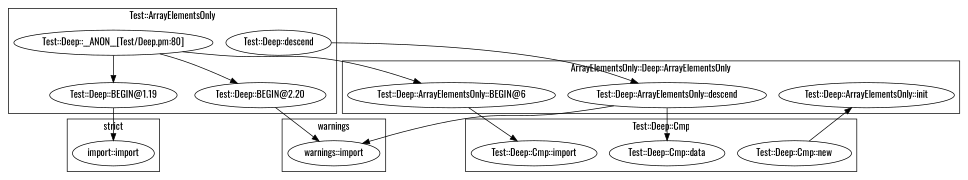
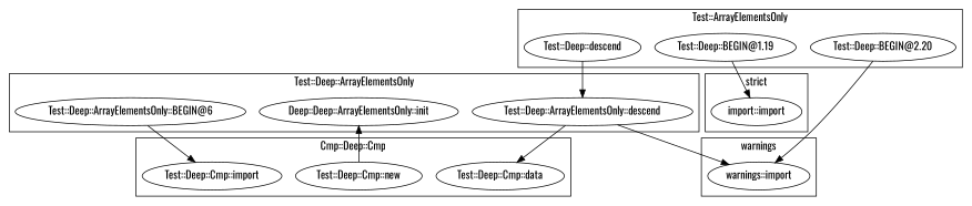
  digraph {
    fontname=Oswald
    node [fontname=Oswald]
    edge [fontname=Oswald]
    "warnings::import"
    "Test::Deep::descend"
    "Test::Deep::BEGIN@1.19"
    "Test::Deep::BEGIN@2.20"
-   "Test::Deep::__ANON__[Test/Deep.pm:80]"
    n6 [label="import::import"]
-   "Test::Deep::ArrayElementsOnly::init"
+   "Test::Deep::ArrayElementsOnly::init" [label="Deep::Deep::ArrayElementsOnly::init"]
    "Test::Deep::ArrayElementsOnly::descend"
    "Test::Deep::ArrayElementsOnly::BEGIN@6"
    "Test::Deep::Cmp::data"
    "Test::Deep::Cmp::import"
    "Test::Deep::Cmp::new"
    subgraph cluster_1 {
      label=warnings
      "warnings::import"
    }
    subgraph cluster_2 {
      label="Test::ArrayElementsOnly"
      "Test::Deep::descend"
      "Test::Deep::BEGIN@1.19"
      "Test::Deep::BEGIN@2.20"
-     "Test::Deep::__ANON__[Test/Deep.pm:80]"
    }
    subgraph cluster_3 {
      label="strict"
      n6
    }
    subgraph cluster_4 {
-     label="ArrayElementsOnly::Deep::ArrayElementsOnly"
+     label="Test::Deep::ArrayElementsOnly"
      "Test::Deep::ArrayElementsOnly::init"
      "Test::Deep::ArrayElementsOnly::descend"
      "Test::Deep::ArrayElementsOnly::BEGIN@6"
    }
    subgraph cluster_5 {
-     label="Test::Deep::Cmp"
+     label="Cmp::Deep::Cmp"
      "Test::Deep::Cmp::data"
      "Test::Deep::Cmp::import"
      "Test::Deep::Cmp::new"
    }
    "Test::Deep::descend" -> "Test::Deep::ArrayElementsOnly::descend"
    "Test::Deep::BEGIN@1.19" -> n6
    "Test::Deep::BEGIN@2.20" -> "warnings::import"
-   "Test::Deep::__ANON__[Test/Deep.pm:80]" -> "Test::Deep::BEGIN@1.19"
-   "Test::Deep::__ANON__[Test/Deep.pm:80]" -> "Test::Deep::BEGIN@2.20"
-   "Test::Deep::__ANON__[Test/Deep.pm:80]" -> "Test::Deep::ArrayElementsOnly::BEGIN@6"
    "Test::Deep::ArrayElementsOnly::descend" -> "warnings::import"
    "Test::Deep::ArrayElementsOnly::descend" -> "Test::Deep::Cmp::data"
    "Test::Deep::ArrayElementsOnly::BEGIN@6" -> "Test::Deep::Cmp::import"
    "Test::Deep::Cmp::new" -> "Test::Deep::ArrayElementsOnly::init"
  }
